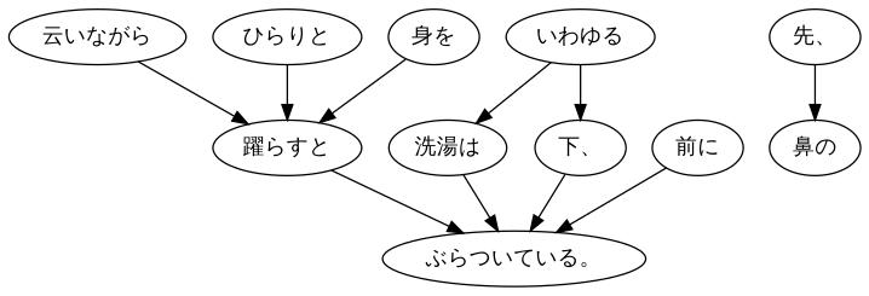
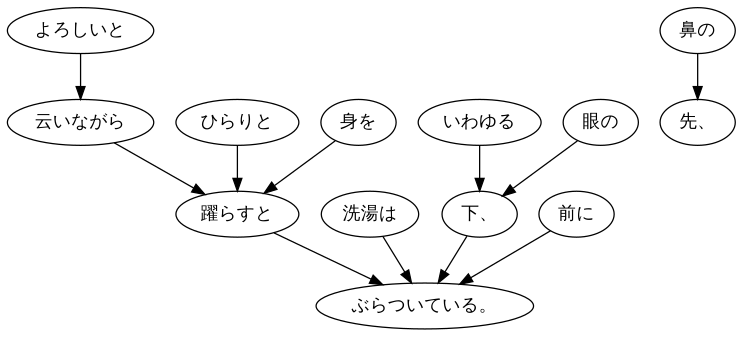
  digraph {
+   n1 [label="よろしいと"]
    n2 [label="云いながら"]
    n3 [label="躍らすと"]
    n4 [label="ぶらついている。"]
    n5 [label="ひらりと"]
    n6 [label="身を"]
    n7 [label="いわゆる"]
    n8 [label="洗湯は"]
    n9 [label="下、"]
    n10 [label="鼻の"]
    n11 [label="先、"]
+   n12 [label="眼の"]
    n13 [label="前に"]
+   n1 -> n2
    n2 -> n3
    n3 -> n4
    n5 -> n3
    n6 -> n3
-   n7 -> n8
    n7 -> n9
    n8 -> n4
    n9 -> n4
-   n11 -> n10
+   n10 -> n11
+   n12 -> n9
    n13 -> n4
  }
